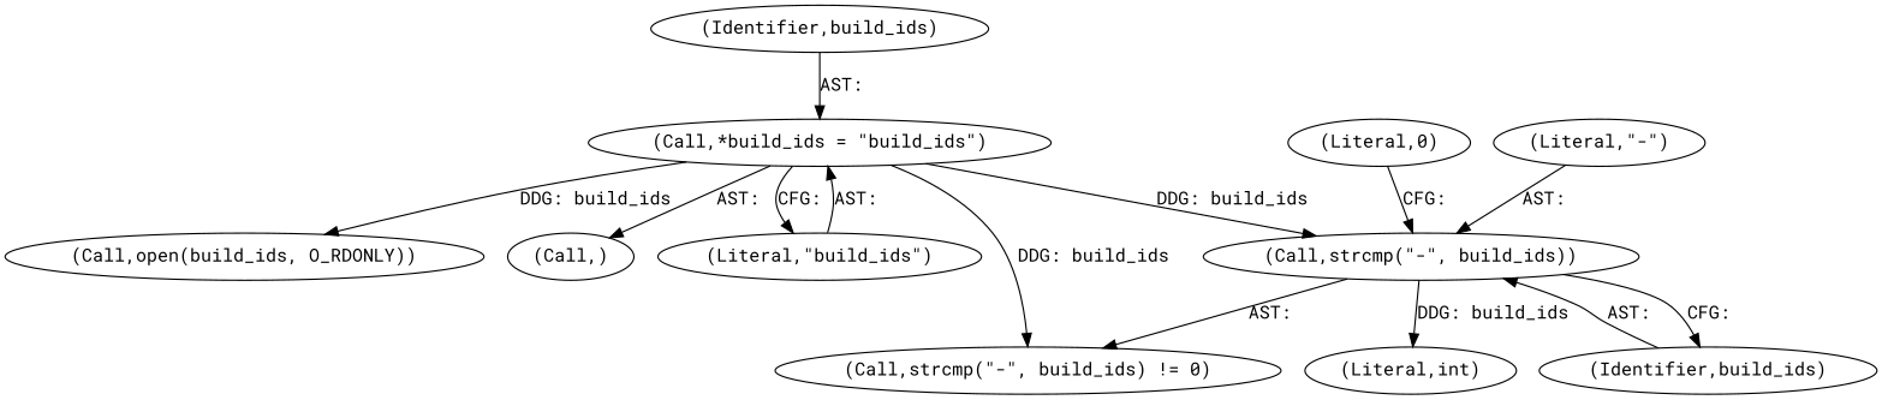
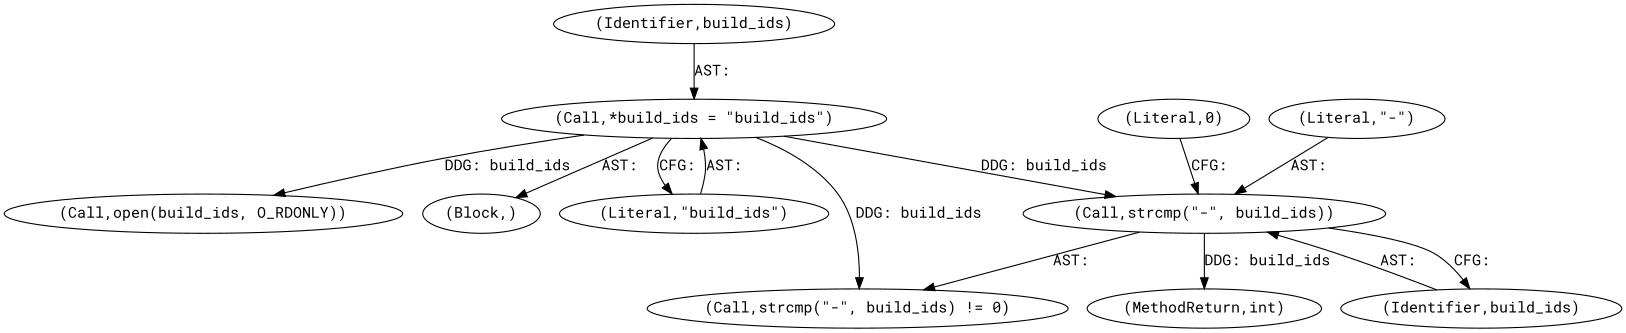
  digraph {
    fontname="Roboto Mono"
    node [fontname="Roboto Mono"]
    edge [fontname="Roboto Mono"]
    n1 [label="(Call,strcmp(\"-\", build_ids))"]
    n2 [label="(Identifier,build_ids)"]
-   n3 [label="(Literal,int)"]
+   n3 [label="(MethodReturn,int)"]
    n4 [label="(Call,strcmp(\"-\", build_ids) != 0)"]
    n5 [label="(Call,*build_ids = \"build_ids\")"]
    n6 [label="(Call,open(build_ids, O_RDONLY))"]
-   n7 [label="(Call,)"]
+   n7 [label="(Block,)"]
    n8 [label="(Literal,\"build_ids\")"]
    n9 [label="(Literal,0)"]
    n10 [label="(Identifier,build_ids)"]
    n11 [label="(Literal,\"-\")"]
    n1 -> n2 [label="CFG: "]
    n1 -> n3 [label="DDG: build_ids"]
    n1 -> n4 [label="AST: "]
    n2 -> n1 [label="AST: "]
    n5 -> n1 [label="DDG: build_ids"]
    n5 -> n4 [label="DDG: build_ids"]
    n5 -> n6 [label="DDG: build_ids"]
    n5 -> n7 [label="AST: "]
    n5 -> n8 [label="CFG: "]
    n8 -> n5 [label="AST: "]
    n9 -> n1 [label="CFG: "]
    n10 -> n5 [label="AST: "]
    n11 -> n1 [label="AST: "]
  }
